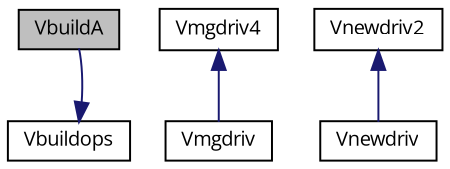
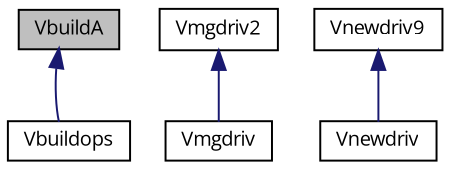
  digraph {
    fontname="Open Sans"
    rankdir=TB
    node [color=black fillcolor=white fontname="Open Sans" fontsize=10 shape=record style=filled]
    edge [color=midnightblue dir=back fontname="Open Sans" fontsize=10 labelfontname=FreeSans labelfontsize=10 style=solid]
    n1 [fillcolor=grey75 fontcolor=black height=0.2 label=VbuildA width=0.4]
    n2 [height=0.2 label=Vbuildops width=0.4]
-   n3 [height=0.2 label=Vmgdriv4 width=0.4]
+   n3 [height=0.2 label=Vmgdriv2 width=0.4]
    n4 [height=0.2 label=Vmgdriv width=0.4]
-   n5 [height=0.2 label=Vnewdriv2 width=0.4]
+   n5 [height=0.2 label=Vnewdriv9 width=0.4]
    n6 [height=0.2 label=Vnewdriv width=0.4]
-   n2 -> n1
+   n1 -> n2
    n3 -> n4
    n5 -> n6
  }
